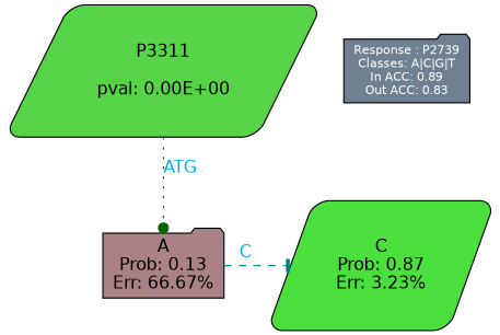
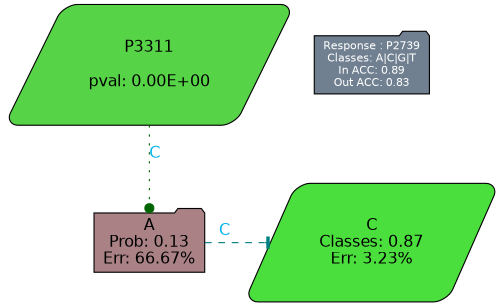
  digraph {
    ranksep=equally
    splines=polylines
    node [color=black fontname=helvetica shape=folder style="filled, rounded"]
    edge [fontcolor=deepskyblue2 fontname=helvetica]
    n1 [fillcolor="#aa8285" label="A\nProb: 0.13\nErr: 66.67%"]
-   n2 [fillcolor="#4bdf3e" label="C\nProb: 0.87\nErr: 3.23%" shape=parallelogram]
+   n2 [fillcolor="#4bdf3e" label="C\nClasses: 0.87\nErr: 3.23%" shape=parallelogram]
    n3 [align=left fillcolor=slategray fontcolor=white fontsize=10 label="Response : P2739\nClasses: A|C|G|T\nIn ACC: 0.89\nOut ACC: 0.83\n" style=filled]
    n4 [fillcolor="#57d347" label="P3311\n\npval: 0.00E+00" shape=parallelogram]
    subgraph sub_1 {
      rank=same
      n1
      n2
    }
    subgraph sub_2 {
      rank=same
      n3
      n4
    }
    n1 -> n2 [arrowhead=tee color=teal label=C style=dashed]
-   n4 -> n1 [arrowhead=dot color=darkgreen label=ATG style=dotted]
+   n4 -> n1 [arrowhead=dot color=darkgreen label=C style=dotted]
  }
